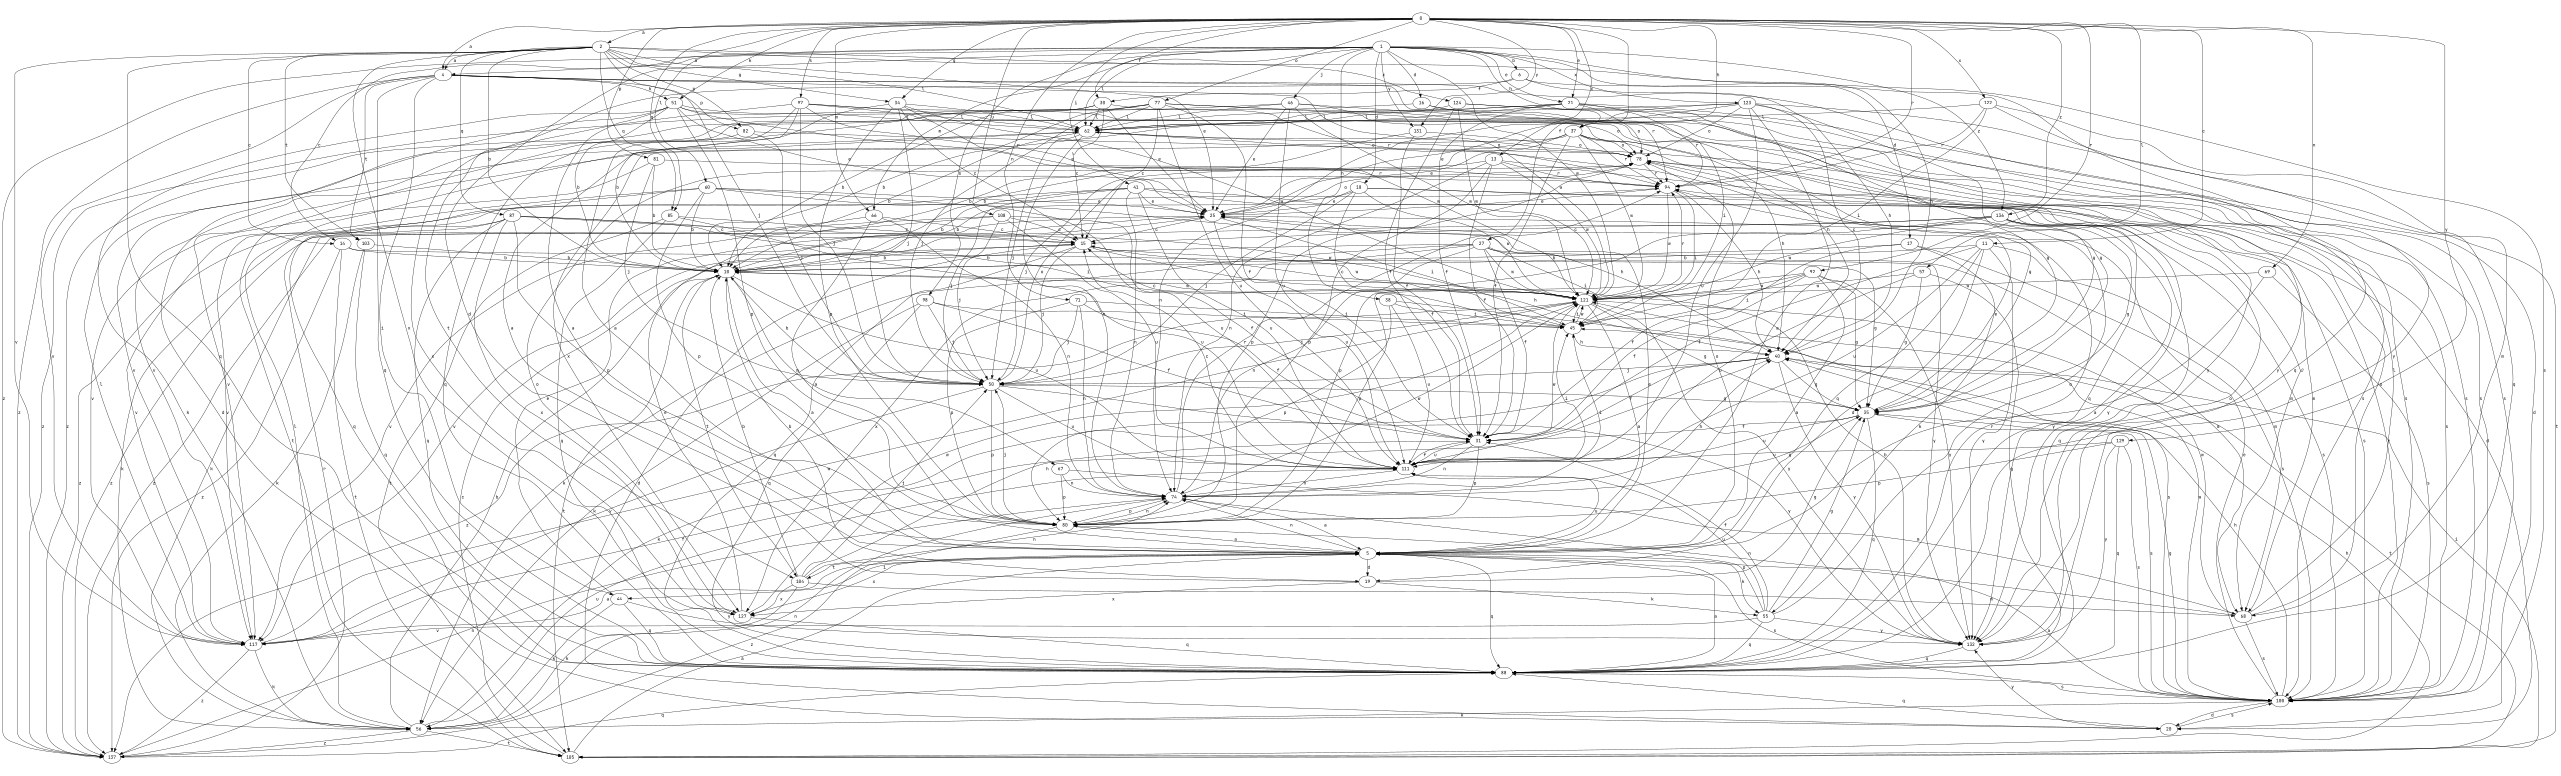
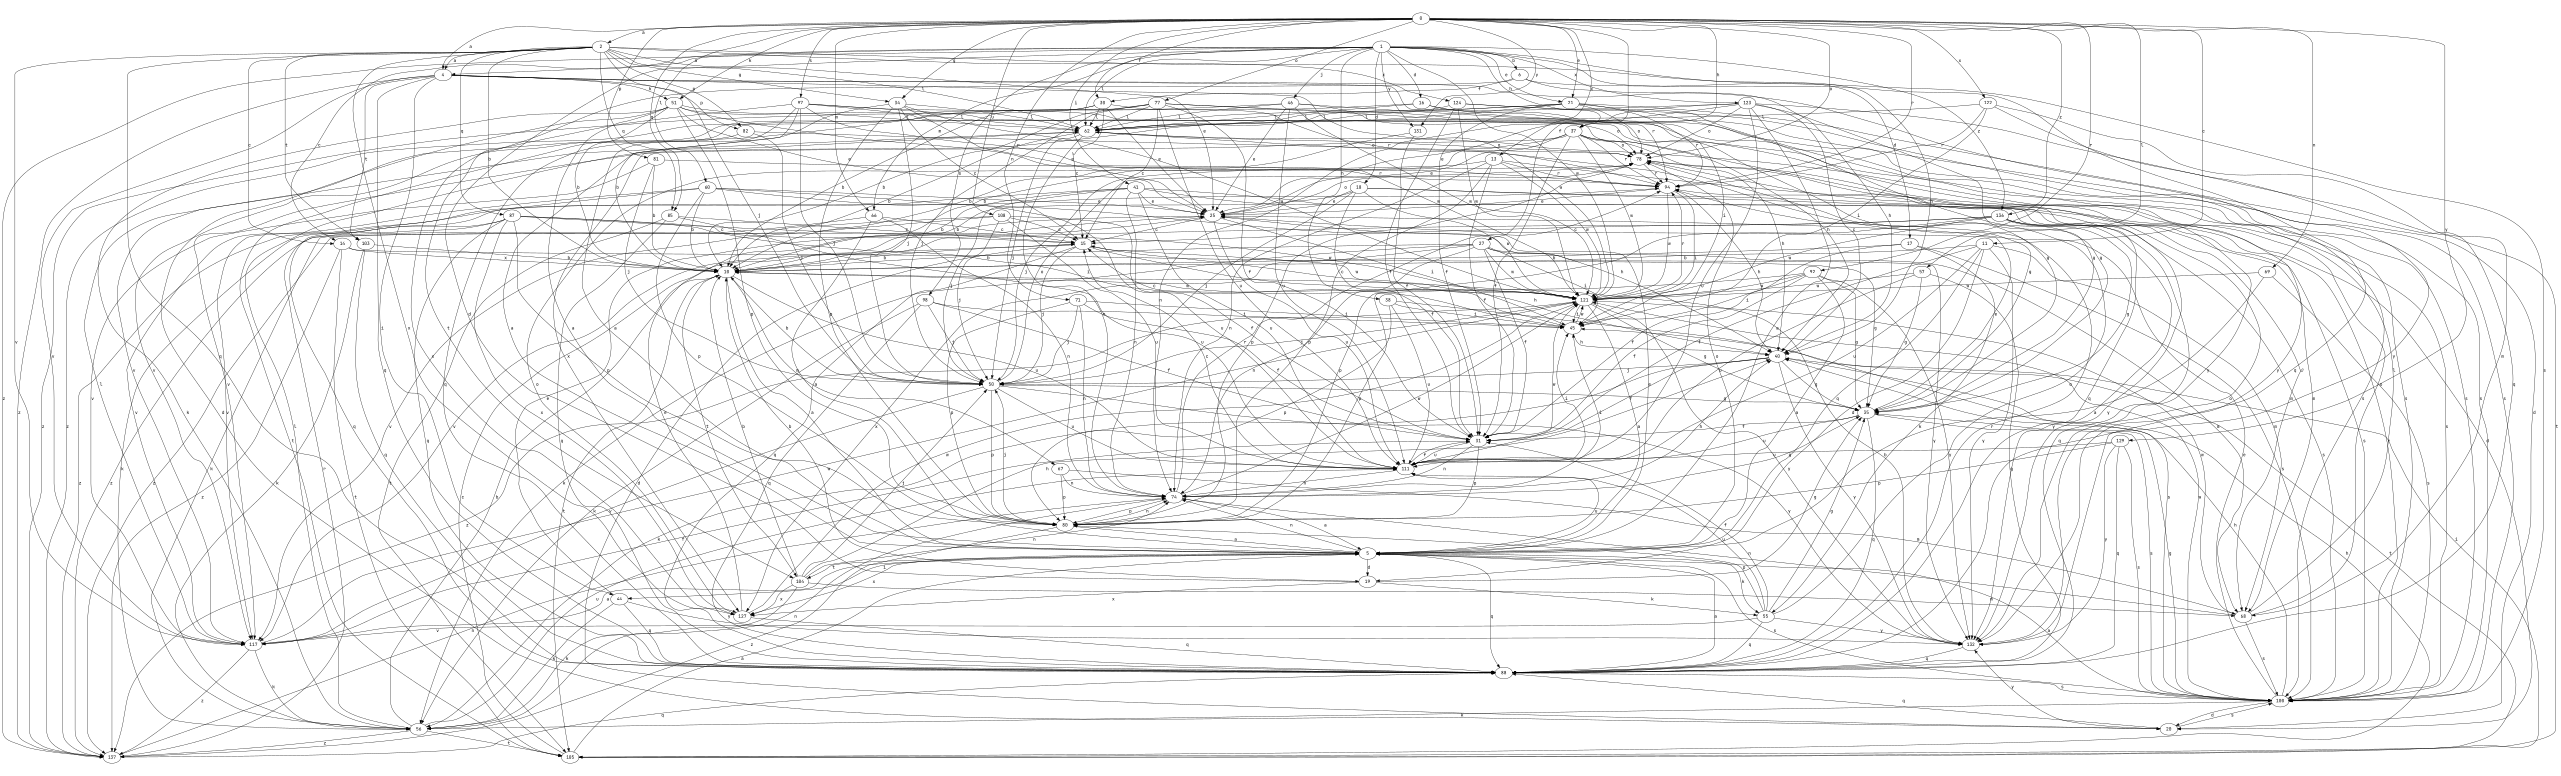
  strict digraph {
    fontname="JetBrains Mono"
    node [fontname="JetBrains Mono"]
    edge [fontname="JetBrains Mono"]
    0
    2
    4
    11
    13
    21
    27
    30
    34
    37
    41
    51
    57
    60
    66
    69
    71
    77
    78
    81
    85
    92
    94
    97
    108
    122
    129
    131
    136
    14
    62
    10
    25
    50
    82
    87
    88
    100
    103
    117
    124
    127
    121
    137
    44
    132
    19
    5
    111
    31
    68
    74
    20
    n54 [label=80]
    35
    45
    56
    15
    40
    105
    1
    6
    16
    17
    18
    38
    46
    98
    123
    104
    55
    67
    0 -> 2 [label=a]
    0 -> 4 [label=a]
    0 -> 11 [label=c]
    0 -> 13 [label=c]
    0 -> 21 [label=e]
    0 -> 27 [label=f]
    0 -> 30 [label=f]
    0 -> 34 [label=g]
    0 -> 37 [label=h]
    0 -> 41 [label=i]
    0 -> 51 [label=k]
    0 -> 57 [label=l]
    0 -> 60 [label=l]
    0 -> 66 [label=m]
    0 -> 69 [label=n]
    0 -> 71 [label=n]
    0 -> 77 [label=o]
-   131 -> 78 [label=o]
+   0 -> 78 [label=o]
    0 -> 81 [label=p]
    0 -> 85 [label=q]
    0 -> 92 [label=r]
    0 -> 94 [label=r]
    0 -> 97 [label=s]
    0 -> 108 [label=u]
    0 -> 122 [label=x]
    0 -> 129 [label=y]
    0 -> 131 [label=y]
    0 -> 136 [label=z]
    2 -> 4 [label=a]
    2 -> 34 [label=g]
    2 -> 85 [label=q]
    2 -> 14 [label=c]
    2 -> 62 [label=l]
    2 -> 10 [label=b]
    2 -> 25 [label=e]
    2 -> 50 [label=j]
    2 -> 82 [label=p]
    2 -> 87 [label=q]
    2 -> 88 [label=q]
    2 -> 100 [label=s]
    2 -> 103 [label=t]
    2 -> 117 [label=v]
    2 -> 124 [label=x]
    2 -> 127 [label=x]
    4 -> 51 [label=k]
    4 -> 94 [label=r]
    4 -> 82 [label=p]
    4 -> 88 [label=q]
    4 -> 103 [label=t]
    4 -> 117 [label=v]
    4 -> 121 [label=w]
    4 -> 137 [label=z]
    4 -> 44 [label=i]
    4 -> 132 [label=y]
    11 -> 10 [label=b]
    11 -> 132 [label=y]
    11 -> 19 [label=d]
    11 -> 5 [label=q]
    11 -> 111 [label=u]
    11 -> 31 [label=f]
    11 -> 68 [label=m]
    13 -> 94 [label=r]
    13 -> 50 [label=j]
    13 -> 121 [label=w]
    13 -> 31 [label=f]
    13 -> 74 [label=n]
    13 -> 20 [label=d]
    13 -> n54 [label=p]
    21 -> 78 [label=o]
    21 -> 94 [label=r]
    21 -> 62 [label=l]
    21 -> 117 [label=v]
    21 -> 127 [label=x]
    21 -> 31 [label=f]
    21 -> 20 [label=d]
    21 -> 35 [label=g]
    27 -> 10 [label=b]
    27 -> 127 [label=x]
    27 -> 121 [label=w]
    27 -> 132 [label=y]
    27 -> 31 [label=f]
    27 -> 68 [label=m]
    27 -> 74 [label=n]
    27 -> 45 [label=i]
    27 -> 56 [label=k]
    30 -> 94 [label=r]
    30 -> 62 [label=l]
    30 -> 10 [label=b]
    30 -> 25 [label=e]
    30 -> 137 [label=z]
    30 -> 15 [label=c]
    34 -> 62 [label=l]
    34 -> 25 [label=e]
    34 -> 50 [label=j]
    34 -> 121 [label=w]
    34 -> 5 [label=a]
    34 -> n54 [label=p]
    34 -> 15 [label=c]
    37 -> 78 [label=o]
    37 -> 94 [label=r]
    37 -> 10 [label=b]
    37 -> 25 [label=e]
    37 -> 88 [label=q]
    37 -> 117 [label=v]
    37 -> 121 [label=w]
    37 -> 31 [label=f]
    37 -> 40 [label=h]
    41 -> 10 [label=b]
    41 -> 25 [label=e]
    41 -> 50 [label=j]
    41 -> 117 [label=v]
    41 -> 132 [label=y]
    41 -> 111 [label=u]
    41 -> 68 [label=m]
    41 -> 74 [label=n]
    51 -> 62 [label=l]
    51 -> 10 [label=b]
    51 -> 25 [label=e]
    51 -> 121 [label=w]
    51 -> 5 [label=a]
    51 -> 20 [label=d]
    51 -> n54 [label=p]
    51 -> 56 [label=k]
    51 -> 40 [label=h]
    57 -> 88 [label=q]
    57 -> 121 [label=w]
    57 -> 111 [label=u]
    57 -> 35 [label=g]
    60 -> 10 [label=b]
    60 -> 25 [label=e]
    60 -> 88 [label=q]
    60 -> 117 [label=v]
    60 -> 111 [label=u]
    60 -> n54 [label=p]
    60 -> 40 [label=h]
    66 -> 137 [label=z]
    66 -> 5 [label=a]
    66 -> 74 [label=n]
    66 -> 15 [label=c]
    69 -> 100 [label=s]
    69 -> 121 [label=w]
    69 -> 5 [label=a]
    71 -> 50 [label=j]
    71 -> 31 [label=f]
    71 -> 74 [label=n]
    71 -> n54 [label=p]
    71 -> 45 [label=i]
    77 -> 62 [label=l]
    77 -> 10 [label=b]
    77 -> 50 [label=j]
    77 -> 100 [label=s]
    77 -> 137 [label=z]
    77 -> 132 [label=y]
    77 -> 111 [label=u]
    77 -> 31 [label=f]
    77 -> 15 [label=c]
    78 -> 94 [label=r]
    78 -> 100 [label=s]
    78 -> n54 [label=p]
    81 -> 94 [label=r]
    81 -> 10 [label=b]
    81 -> 50 [label=j]
    81 -> 117 [label=v]
    85 -> 88 [label=q]
    85 -> 111 [label=u]
    85 -> 15 [label=c]
    85 -> 105 [label=t]
    92 -> 121 [label=w]
    92 -> 132 [label=y]
    92 -> 5 [label=a]
    92 -> 31 [label=f]
    92 -> n54 [label=p]
    92 -> 35 [label=g]
    92 -> 45 [label=i]
    94 -> 25 [label=e]
    94 -> 121 [label=w]
    94 -> 45 [label=i]
    94 -> 40 [label=h]
    97 -> 94 [label=r]
    97 -> 62 [label=l]
    97 -> 10 [label=b]
    97 -> 50 [label=j]
    97 -> 100 [label=s]
    97 -> 127 [label=x]
    97 -> 5 [label=a]
    97 -> 35 [label=g]
    108 -> 50 [label=j]
    108 -> 117 [label=v]
    108 -> 111 [label=u]
    108 -> 31 [label=f]
    108 -> 56 [label=k]
    108 -> 15 [label=c]
    122 -> 94 [label=r]
    122 -> 62 [label=l]
    122 -> 88 [label=q]
    122 -> 68 [label=m]
    122 -> 45 [label=i]
    129 -> 88 [label=q]
    129 -> 100 [label=s]
    129 -> 132 [label=y]
    129 -> 111 [label=u]
    129 -> n54 [label=p]
    131 -> 10 [label=b]
    131 -> 31 [label=f]
    136 -> 88 [label=q]
    136 -> 100 [label=s]
    136 -> 117 [label=v]
    136 -> 121 [label=w]
    136 -> 132 [label=y]
    136 -> n54 [label=p]
    136 -> 35 [label=g]
    136 -> 15 [label=c]
-   14 -> 10 [label=b]
+   14 -> 10 [label=x]
    14 -> 137 [label=z]
    14 -> 35 [label=g]
    14 -> 105 [label=t]
    62 -> 78 [label=o]
    62 -> 10 [label=b]
    62 -> 50 [label=j]
    62 -> 74 [label=n]
    62 -> 35 [label=g]
    10 -> 121 [label=w]
    10 -> 5 [label=a]
    10 -> 111 [label=u]
    10 -> 105 [label=t]
    10 -> 104 [label=t]
    10 -> 67 [label=m]
    25 -> 78 [label=o]
    25 -> 137 [label=z]
    25 -> 111 [label=u]
    25 -> 45 [label=i]
    25 -> 15 [label=c]
    50 -> 78 [label=o]
    50 -> 10 [label=b]
    50 -> 117 [label=v]
    50 -> 132 [label=y]
    50 -> 111 [label=u]
    50 -> n54 [label=p]
    50 -> 35 [label=g]
    82 -> 78 [label=o]
    82 -> 50 [label=j]
    82 -> 105 [label=t]
    87 -> 88 [label=q]
    87 -> 127 [label=x]
    87 -> 121 [label=w]
    87 -> 137 [label=z]
    87 -> n54 [label=p]
    87 -> 45 [label=i]
    87 -> 56 [label=k]
    87 -> 15 [label=c]
    88 -> 94 [label=r]
    88 -> 100 [label=s]
    88 -> 5 [label=a]
    100 -> 94 [label=r]
    100 -> 25 [label=e]
    100 -> 121 [label=w]
    100 -> 5 [label=a]
    100 -> 20 [label=d]
    100 -> 35 [label=g]
    100 -> 56 [label=k]
    100 -> 40 [label=h]
    103 -> 10 [label=b]
    103 -> 88 [label=q]
    103 -> 56 [label=k]
    117 -> 62 [label=l]
    117 -> 121 [label=w]
    117 -> 137 [label=z]
    117 -> 5 [label=a]
    117 -> 31 [label=f]
    117 -> 56 [label=k]
    124 -> 62 [label=l]
    124 -> 100 [label=s]
    124 -> 121 [label=w]
    124 -> 132 [label=y]
    124 -> 31 [label=f]
    127 -> 78 [label=o]
    127 -> 25 [label=e]
    127 -> 88 [label=q]
    127 -> 121 [label=w]
    121 -> 94 [label=r]
    121 -> 50 [label=j]
    121 -> 137 [label=z]
    121 -> 132 [label=y]
    121 -> 5 [label=a]
    121 -> 35 [label=g]
    121 -> 45 [label=i]
    121 -> 15 [label=c]
    137 -> 94 [label=r]
    137 -> 88 [label=q]
    137 -> 74 [label=n]
    44 -> 25 [label=e]
    44 -> 88 [label=q]
    44 -> 132 [label=y]
    44 -> 56 [label=k]
    132 -> 78 [label=o]
    132 -> 10 [label=b]
    132 -> 88 [label=q]
    19 -> 10 [label=b]
    19 -> 127 [label=x]
    19 -> 35 [label=g]
    19 -> 55 [label=k]
    5 -> 78 [label=o]
    5 -> 25 [label=e]
    5 -> 88 [label=q]
    5 -> 100 [label=s]
    5 -> 127 [label=x]
    5 -> 44 [label=i]
    5 -> 19 [label=d]
    5 -> 111 [label=u]
    5 -> 74 [label=n]
    5 -> 104 [label=t]
    5 -> 55 [label=k]
    111 -> 121 [label=w]
    111 -> 31 [label=f]
    111 -> 74 [label=n]
    111 -> 45 [label=i]
    111 -> 15 [label=c]
    31 -> 111 [label=u]
    31 -> 74 [label=n]
    31 -> n54 [label=p]
    68 -> 78 [label=o]
    68 -> 62 [label=l]
    68 -> 100 [label=s]
    68 -> 121 [label=w]
    68 -> 74 [label=n]
    74 -> 94 [label=r]
    74 -> 121 [label=w]
    74 -> 5 [label=a]
    74 -> n54 [label=p]
    74 -> 35 [label=g]
    74 -> 45 [label=i]
    74 -> 40 [label=h]
    20 -> 88 [label=q]
    20 -> 100 [label=s]
    20 -> 132 [label=y]
    n54 -> 50 [label=j]
    n54 -> 137 [label=z]
    n54 -> 5 [label=a]
    n54 -> 74 [label=n]
    35 -> 25 [label=e]
    35 -> 88 [label=q]
    35 -> 100 [label=s]
    35 -> 111 [label=u]
    35 -> 31 [label=f]
    45 -> 121 [label=w]
    45 -> 15 [label=c]
    45 -> 40 [label=h]
    56 -> 62 [label=l]
    56 -> 10 [label=b]
    56 -> 137 [label=z]
    56 -> 111 [label=u]
    56 -> 74 [label=n]
    56 -> 105 [label=t]
    15 -> 10 [label=b]
    15 -> 50 [label=j]
    15 -> 88 [label=q]
    15 -> 121 [label=w]
    15 -> 20 [label=d]
    15 -> 40 [label=h]
    40 -> 50 [label=j]
    40 -> 132 [label=y]
    40 -> 31 [label=f]
    40 -> 35 [label=g]
    40 -> 56 [label=k]
    40 -> 105 [label=t]
    105 -> 5 [label=a]
    105 -> 45 [label=i]
    105 -> 15 [label=c]
    105 -> 40 [label=h]
    1 -> 4 [label=a]
    1 -> 21 [label=e]
    1 -> 37 [label=h]
    1 -> 66 [label=m]
    1 -> 131 [label=y]
    1 -> 136 [label=z]
    1 -> 14 [label=c]
    1 -> 62 [label=l]
    1 -> 121 [label=w]
    1 -> 137 [label=z]
    1 -> 19 [label=d]
    1 -> 40 [label=h]
    1 -> 6 [label=b]
    1 -> 16 [label=d]
    1 -> 17 [label=d]
    1 -> 18 [label=d]
    1 -> 38 [label=h]
    1 -> 46 [label=j]
    1 -> 98 [label=s]
    1 -> 123 [label=x]
    6 -> 30 [label=f]
    6 -> 88 [label=q]
    6 -> 40 [label=h]
    6 -> 104 [label=t]
+   16 -> 62 [label=l]
    16 -> 100 [label=s]
    16 -> 117 [label=v]
    16 -> 45 [label=i]
    17 -> 10 [label=b]
    17 -> 100 [label=s]
    17 -> 31 [label=f]
    17 -> 55 [label=k]
    18 -> 10 [label=b]
    18 -> 25 [label=e]
    18 -> 50 [label=j]
    18 -> 100 [label=s]
    18 -> 121 [label=w]
    18 -> 31 [label=f]
    18 -> 68 [label=m]
    38 -> 100 [label=s]
    38 -> 111 [label=u]
    38 -> n54 [label=p]
    38 -> 45 [label=i]
    46 -> 78 [label=o]
    46 -> 62 [label=l]
    46 -> 25 [label=e]
    46 -> 88 [label=q]
    46 -> 100 [label=s]
    46 -> 121 [label=w]
    46 -> 111 [label=u]
    98 -> 50 [label=j]
    98 -> 88 [label=q]
    98 -> 31 [label=f]
    98 -> 45 [label=i]
    98 -> 56 [label=k]
    123 -> 78 [label=o]
    123 -> 62 [label=l]
    123 -> 25 [label=e]
    123 -> 5 [label=a]
    123 -> 111 [label=u]
    123 -> 74 [label=n]
    123 -> 35 [label=g]
    123 -> 40 [label=c]
    123 -> 105 [label=t]
    104 -> 10 [label=b]
    104 -> 50 [label=j]
    104 -> 127 [label=x]
    104 -> 68 [label=m]
    104 -> 74 [label=n]
    104 -> 56 [label=k]
    104 -> 40 [label=h]
    55 -> 78 [label=o]
    55 -> 88 [label=q]
    55 -> 117 [label=v]
    55 -> 132 [label=y]
    55 -> 111 [label=u]
    55 -> 31 [label=f]
    55 -> n54 [label=p]
    55 -> 35 [label=g]
    67 -> 68 [label=m]
    67 -> 74 [label=n]
    67 -> n54 [label=p]
  }
